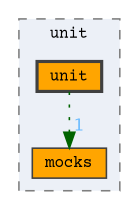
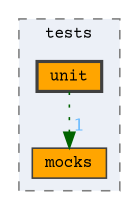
  digraph {
    compound=true
    fontname="Courier Prime"
    node [color=grey25 fillcolor=orange fontname="Courier Prime" fontsize=10 shape=box]
    n1 [height=0.2 label=mocks style=filled width=0.4]
    n2 [height=0.2 label=unit style="filled,bold" width=0.4]
    subgraph cluster_1 {
      bgcolor="#ecf0f7"
      fontsize=10
-     label=unit
+     label=tests
      pencolor=grey50
      style="filled,dashed"
      n1
      n2
    }
    n2 -> n1 [color=darkgreen fontcolor=steelblue1 fontname="Courier Prime" fontsize=10 headlabel=1 labeldistance=1.5 labelfontname=Helvetica labelfontsize=10 style=dotted]
  }
